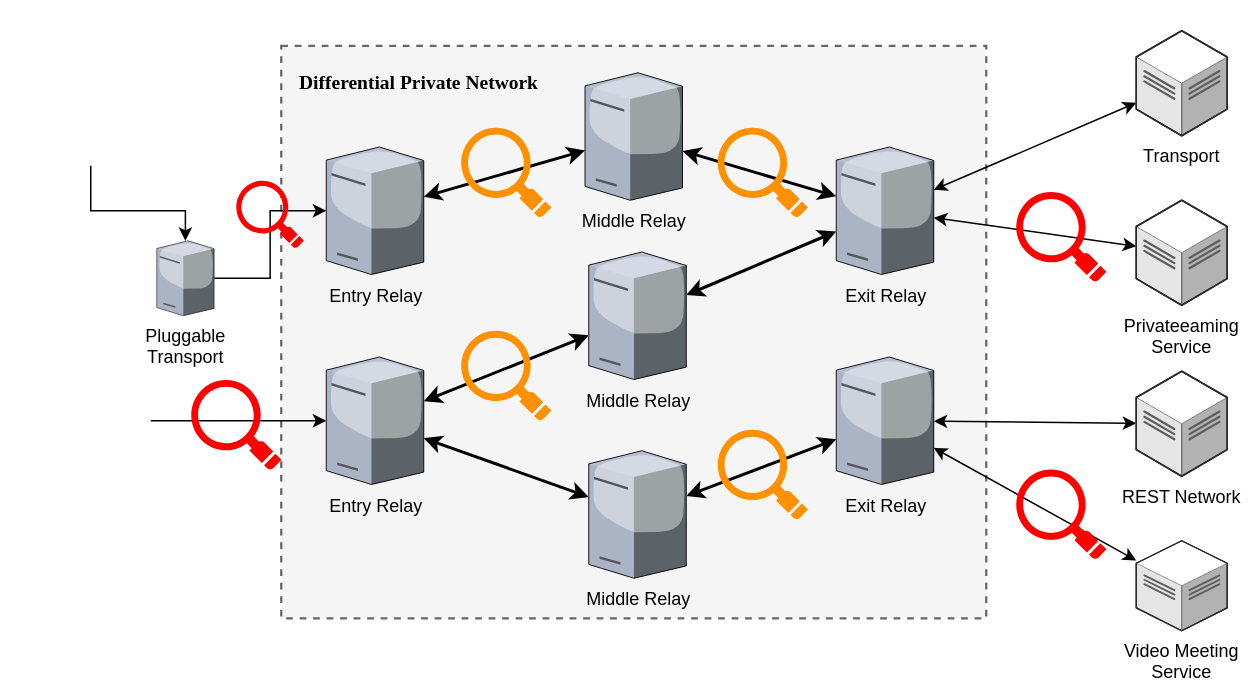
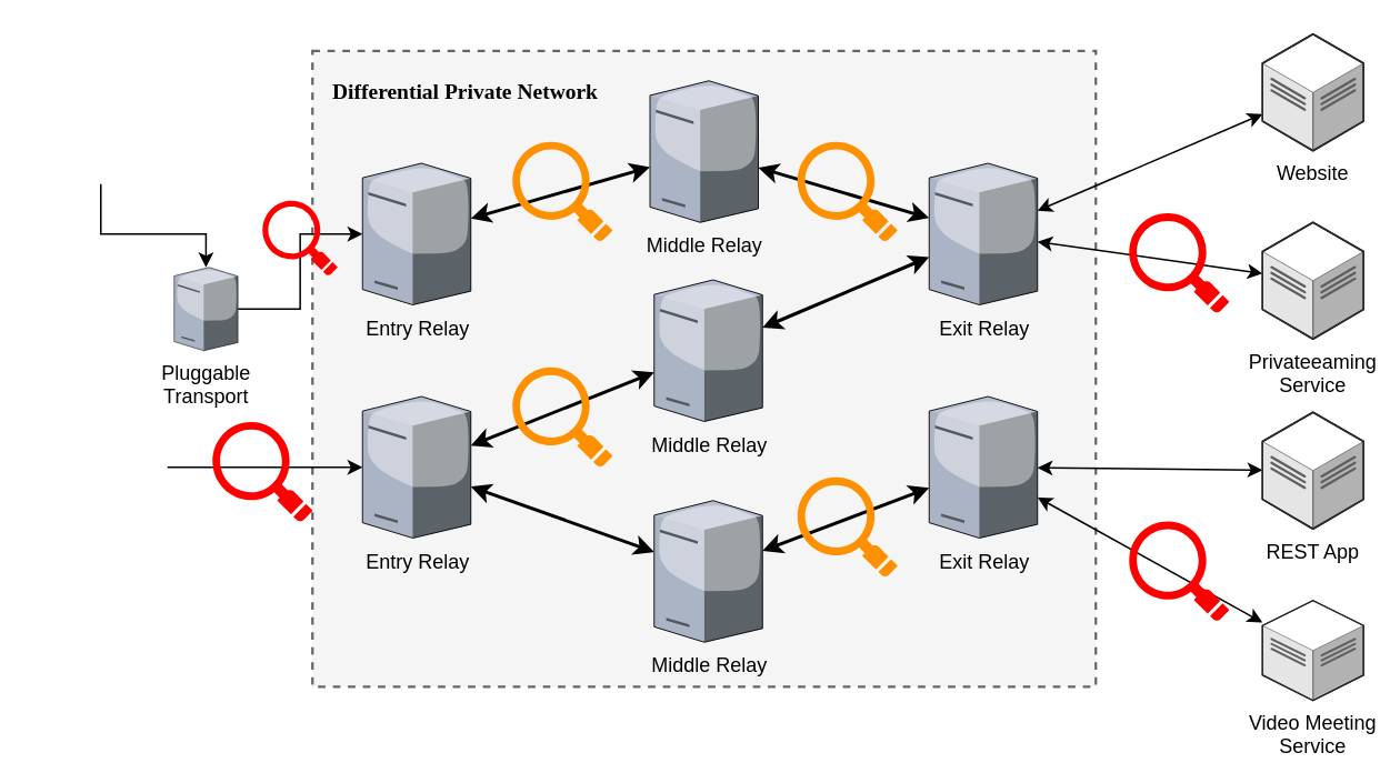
  <mxCell id="0" />
  <mxCell id="1" parent="0" />
  <mxCell id="2" value="" style="group" vertex="1" connectable="0" parent="1"><mxGeometry x="187" y="30" width="470" height="381.75" as="geometry" /></mxCell>
  <mxCell id="3" value="" style="rounded=0;whiteSpace=wrap;html=1;fillColor=#f5f5f5;dashed=1;strokeWidth=1.5;perimeterSpacing=0;fontColor=#333333;strokeColor=#666666;" vertex="1" parent="2"><mxGeometry width="470" height="381.75" as="geometry" /></mxCell>
  <mxCell id="4" value="Differential Private Network" style="text;strokeColor=none;align=center;fillColor=none;html=1;verticalAlign=middle;whiteSpace=wrap;rounded=0;fontStyle=1;fontFamily=Comic Sans MS;fontSize=13;" vertex="1" parent="2"><mxGeometry x="7.262" y="11.07" width="169.515" height="25.74" as="geometry" /></mxCell>
  <mxCell id="5" style="edgeStyle=orthogonalEdgeStyle;rounded=0;orthogonalLoop=1;jettySize=auto;html=1;" edge="1" parent="1" source="6" target="29"><mxGeometry relative="1" as="geometry"><Array as="points"><mxPoint x="60" y="140" /></Array></mxGeometry></mxCell>
  <mxCell id="6" value="" style="shape=image;html=1;verticalAlign=top;verticalLabelPosition=bottom;labelBackgroundColor=#ffffff;imageAspect=0;aspect=fixed;image=https://cdn0.iconfinder.com/data/icons/google-material-design-3-0/48/ic_face_48px-128.png" parent="1" vertex="1"><mxGeometry x="20" y="30" width="80" height="80" as="geometry" /></mxCell>
  <mxCell id="7" style="rounded=0;orthogonalLoop=1;jettySize=auto;html=1;startArrow=classic;startFill=1;strokeWidth=2;" parent="1" source="9" target="11" edge="1"><mxGeometry relative="1" as="geometry" /></mxCell>
  <mxCell id="8" style="rounded=0;orthogonalLoop=1;jettySize=auto;html=1;strokeWidth=2;startArrow=classic;startFill=1;" edge="1" parent="1" source="9" target="18"><mxGeometry relative="1" as="geometry" /></mxCell>
  <mxCell id="9" value="Entry&amp;nbsp;&lt;span style=&quot;background-color: transparent; color: light-dark(rgb(0, 0, 0), rgb(255, 255, 255));&quot;&gt;Relay&lt;/span&gt;" style="verticalLabelPosition=bottom;sketch=0;aspect=fixed;html=1;verticalAlign=top;strokeColor=none;align=center;outlineConnect=0;shape=mxgraph.citrix.tower_server;" parent="1" vertex="1"><mxGeometry x="217" y="237.5" width="65" height="85" as="geometry" /></mxCell>
  <mxCell id="10" style="rounded=0;orthogonalLoop=1;jettySize=auto;html=1;startArrow=classic;startFill=1;strokeWidth=2;" parent="1" source="11" target="23" edge="1"><mxGeometry relative="1" as="geometry" /></mxCell>
  <mxCell id="11" value="Middle Relay" style="verticalLabelPosition=bottom;sketch=0;aspect=fixed;html=1;verticalAlign=top;strokeColor=none;align=center;outlineConnect=0;shape=mxgraph.citrix.tower_server;" parent="1" vertex="1"><mxGeometry x="392" y="167.5" width="65" height="85" as="geometry" /></mxCell>
  <mxCell id="12" style="rounded=0;orthogonalLoop=1;jettySize=auto;html=1;startArrow=classic;startFill=1;strokeColor=default;" edge="1" parent="1" source="14" target="27"><mxGeometry relative="1" as="geometry" /></mxCell>
  <mxCell id="13" style="rounded=0;orthogonalLoop=1;jettySize=auto;html=1;startArrow=classic;startFill=1;strokeColor=default;" edge="1" parent="1" source="14" target="26"><mxGeometry relative="1" as="geometry" /></mxCell>
  <mxCell id="14" value="Exit Relay" style="verticalLabelPosition=bottom;sketch=0;aspect=fixed;html=1;verticalAlign=top;strokeColor=none;align=center;outlineConnect=0;shape=mxgraph.citrix.tower_server;" parent="1" vertex="1"><mxGeometry x="557" y="237.5" width="65" height="85" as="geometry" /></mxCell>
  <mxCell id="15" style="rounded=0;orthogonalLoop=1;jettySize=auto;html=1;startArrow=classic;startFill=1;strokeWidth=2;" parent="1" source="16" target="23" edge="1"><mxGeometry relative="1" as="geometry" /></mxCell>
  <mxCell id="16" value="Middle Relay" style="verticalLabelPosition=bottom;sketch=0;aspect=fixed;html=1;verticalAlign=top;strokeColor=none;align=center;outlineConnect=0;shape=mxgraph.citrix.tower_server;" parent="1" vertex="1"><mxGeometry x="389.5" y="48" width="65" height="85" as="geometry" /></mxCell>
  <mxCell id="17" style="rounded=0;orthogonalLoop=1;jettySize=auto;html=1;strokeWidth=2;startArrow=classic;startFill=1;" edge="1" parent="1" source="18" target="14"><mxGeometry relative="1" as="geometry" /></mxCell>
  <mxCell id="18" value="Middle Relay" style="verticalLabelPosition=bottom;sketch=0;aspect=fixed;html=1;verticalAlign=top;strokeColor=none;align=center;outlineConnect=0;shape=mxgraph.citrix.tower_server;" parent="1" vertex="1"><mxGeometry x="392" y="300" width="65" height="85" as="geometry" /></mxCell>
  <mxCell id="19" style="rounded=0;orthogonalLoop=1;jettySize=auto;html=1;startArrow=classic;startFill=1;strokeWidth=2;" parent="1" source="20" target="16" edge="1"><mxGeometry relative="1" as="geometry" /></mxCell>
  <mxCell id="20" value="Entry&amp;nbsp;&lt;span style=&quot;background-color: transparent; color: light-dark(rgb(0, 0, 0), rgb(255, 255, 255));&quot;&gt;Relay&lt;/span&gt;" style="verticalLabelPosition=bottom;sketch=0;aspect=fixed;html=1;verticalAlign=top;strokeColor=none;align=center;outlineConnect=0;shape=mxgraph.citrix.tower_server;" parent="1" vertex="1"><mxGeometry x="217" y="97.5" width="65" height="85" as="geometry" /></mxCell>
  <mxCell id="21" style="rounded=0;orthogonalLoop=1;jettySize=auto;html=1;startArrow=classic;startFill=1;" edge="1" parent="1" source="23" target="25"><mxGeometry relative="1" as="geometry" /></mxCell>
  <mxCell id="22" style="rounded=0;orthogonalLoop=1;jettySize=auto;html=1;startArrow=classic;startFill=1;" edge="1" parent="1" source="23" target="24"><mxGeometry relative="1" as="geometry" /></mxCell>
  <mxCell id="23" value="Exit Relay" style="verticalLabelPosition=bottom;sketch=0;aspect=fixed;html=1;verticalAlign=top;strokeColor=none;align=center;outlineConnect=0;shape=mxgraph.citrix.tower_server;" parent="1" vertex="1"><mxGeometry x="557" y="97.5" width="65" height="85" as="geometry" /></mxCell>
- <mxCell id="24" value="Transport" style="verticalLabelPosition=bottom;html=1;verticalAlign=top;strokeWidth=1;align=center;outlineConnect=0;dashed=0;outlineConnect=0;shape=mxgraph.aws3d.dataCenter;strokeColor=#5E5E5E;aspect=fixed;" vertex="1" parent="1"><mxGeometry x="757" y="20" width="60.64" height="70" as="geometry" /></mxCell>
+ <mxCell id="24" value="Website" style="verticalLabelPosition=bottom;html=1;verticalAlign=top;strokeWidth=1;align=center;outlineConnect=0;dashed=0;outlineConnect=0;shape=mxgraph.aws3d.dataCenter;strokeColor=#5E5E5E;aspect=fixed;" vertex="1" parent="1"><mxGeometry x="757" y="20" width="60.64" height="70" as="geometry" /></mxCell>
  <mxCell id="25" value="Private&lt;span style=&quot;background-color: transparent; color: light-dark(rgb(0, 0, 0), rgb(255, 255, 255));&quot;&gt;eaming&lt;/span&gt;&lt;div&gt;&lt;div&gt;Service&lt;/div&gt;&lt;/div&gt;" style="verticalLabelPosition=bottom;html=1;verticalAlign=top;strokeWidth=1;align=center;outlineConnect=0;dashed=0;outlineConnect=0;shape=mxgraph.aws3d.dataCenter;strokeColor=#5E5E5E;aspect=fixed;" vertex="1" parent="1"><mxGeometry x="757" y="133" width="60.64" height="70" as="geometry" /></mxCell>
- <mxCell id="26" value="REST Network" style="verticalLabelPosition=bottom;html=1;verticalAlign=top;strokeWidth=1;align=center;outlineConnect=0;dashed=0;outlineConnect=0;shape=mxgraph.aws3d.dataCenter;strokeColor=#5E5E5E;aspect=fixed;" vertex="1" parent="1"><mxGeometry x="757" y="247" width="60.64" height="70" as="geometry" /></mxCell>
+ <mxCell id="26" value="REST App" style="verticalLabelPosition=bottom;html=1;verticalAlign=top;strokeWidth=1;align=center;outlineConnect=0;dashed=0;outlineConnect=0;shape=mxgraph.aws3d.dataCenter;strokeColor=#5E5E5E;aspect=fixed;" vertex="1" parent="1"><mxGeometry x="757" y="247" width="60.64" height="70" as="geometry" /></mxCell>
  <mxCell id="27" value="Video Meeting&lt;div&gt;Service&lt;/div&gt;" style="verticalLabelPosition=bottom;html=1;verticalAlign=top;strokeWidth=1;align=center;outlineConnect=0;dashed=0;outlineConnect=0;shape=mxgraph.aws3d.dataCenter;strokeColor=#5E5E5E;aspect=fixed;" vertex="1" parent="1"><mxGeometry x="757" y="360" width="60.64" height="60" as="geometry" /></mxCell>
  <mxCell id="28" style="edgeStyle=orthogonalEdgeStyle;rounded=0;orthogonalLoop=1;jettySize=auto;html=1;" edge="1" parent="1" source="29" target="20"><mxGeometry relative="1" as="geometry" /></mxCell>
  <mxCell id="29" value="Pluggable&lt;div&gt;Transport&lt;/div&gt;" style="verticalLabelPosition=bottom;sketch=0;aspect=fixed;html=1;verticalAlign=top;strokeColor=none;align=center;outlineConnect=0;shape=mxgraph.citrix.tower_server;" vertex="1" parent="1"><mxGeometry x="104" y="160" width="38.24" height="50" as="geometry" /></mxCell>
  <mxCell id="30" style="edgeStyle=orthogonalEdgeStyle;rounded=0;orthogonalLoop=1;jettySize=auto;html=1;fontColor=light-dark(#ff0000, #ededed);strokeColor=default;" edge="1" parent="1" source="31" target="9"><mxGeometry relative="1" as="geometry" /></mxCell>
  <mxCell id="31" value="" style="shape=image;html=1;verticalAlign=top;verticalLabelPosition=bottom;labelBackgroundColor=#ffffff;imageAspect=0;aspect=fixed;image=https://cdn0.iconfinder.com/data/icons/google-material-design-3-0/48/ic_face_48px-128.png" vertex="1" parent="1"><mxGeometry x="20" y="240" width="80" height="80" as="geometry" /></mxCell>
  <mxCell id="32" value="" style="shadow=0;dashed=0;html=1;strokeColor=none;fillColor=#FF9000;labelPosition=center;verticalLabelPosition=bottom;verticalAlign=top;align=center;outlineConnect=0;shape=mxgraph.veeam.magnifying_glass;pointerEvents=1;" vertex="1" parent="1"><mxGeometry x="307" y="220" width="60" height="60" as="geometry" /></mxCell>
  <mxCell id="33" value="" style="shadow=0;dashed=0;html=1;strokeColor=none;fillColor=#FF0000;labelPosition=center;verticalLabelPosition=bottom;verticalAlign=top;align=center;outlineConnect=0;shape=mxgraph.veeam.magnifying_glass;pointerEvents=1;" vertex="1" parent="1"><mxGeometry x="127" y="252.8" width="60" height="60" as="geometry" /></mxCell>
  <mxCell id="34" value="" style="shadow=0;dashed=0;html=1;strokeColor=none;fillColor=#FF9000;labelPosition=center;verticalLabelPosition=bottom;verticalAlign=top;align=center;outlineConnect=0;shape=mxgraph.veeam.magnifying_glass;pointerEvents=1;" vertex="1" parent="1"><mxGeometry x="478" y="84.6" width="60" height="60" as="geometry" /></mxCell>
  <mxCell id="35" value="&lt;div&gt;&lt;br&gt;&lt;/div&gt;&lt;div&gt;&lt;br&gt;&lt;/div&gt;" style="shadow=0;dashed=0;html=1;strokeColor=none;fillColor=#FF0000;labelPosition=center;verticalLabelPosition=bottom;verticalAlign=top;align=center;outlineConnect=0;shape=mxgraph.veeam.magnifying_glass;pointerEvents=1;" vertex="1" parent="1"><mxGeometry x="677" y="312.5" width="60" height="60" as="geometry" /></mxCell>
  <mxCell id="36" value="" style="shadow=0;dashed=0;html=1;strokeColor=none;fillColor=#FF9000;labelPosition=center;verticalLabelPosition=bottom;verticalAlign=top;align=center;outlineConnect=0;shape=mxgraph.veeam.magnifying_glass;pointerEvents=1;" vertex="1" parent="1"><mxGeometry x="307" y="84.6" width="60" height="60" as="geometry" /></mxCell>
  <mxCell id="37" value="" style="shadow=0;dashed=0;html=1;strokeColor=none;fillColor=#FF9000;labelPosition=center;verticalLabelPosition=bottom;verticalAlign=top;align=center;outlineConnect=0;shape=mxgraph.veeam.magnifying_glass;pointerEvents=1;" vertex="1" parent="1"><mxGeometry x="478" y="286" width="60" height="60" as="geometry" /></mxCell>
  <mxCell id="38" value="&lt;div&gt;&lt;br&gt;&lt;/div&gt;&lt;div&gt;&lt;br&gt;&lt;/div&gt;" style="shadow=0;dashed=0;html=1;strokeColor=none;fillColor=#FF0000;labelPosition=center;verticalLabelPosition=bottom;verticalAlign=top;align=center;outlineConnect=0;shape=mxgraph.veeam.magnifying_glass;pointerEvents=1;direction=east;" vertex="1" parent="1"><mxGeometry x="677" y="127.5" width="60" height="60" as="geometry" /></mxCell>
  <mxCell id="39" value="" style="shadow=0;dashed=0;html=1;strokeColor=none;fillColor=#FF0000;labelPosition=center;verticalLabelPosition=bottom;verticalAlign=top;align=center;outlineConnect=0;shape=mxgraph.veeam.magnifying_glass;pointerEvents=1;fontStyle=1" vertex="1" parent="1"><mxGeometry x="157" y="120" width="45" height="45" as="geometry" /></mxCell>
